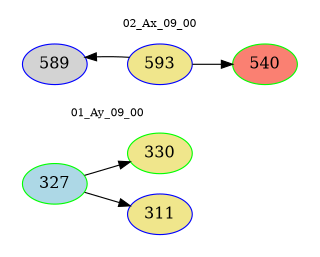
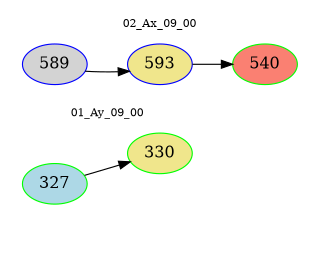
  digraph {
    rankdir=LR
    node [color=green fillcolor=khaki style=filled]
    edge [color=black]
    n1 [fillcolor=lightblue label=327]
-   n2 [color=blue label=311]
    n3 [label=330]
    n4 [color=blue fillcolor=lightgrey label=589]
    n5 [fillcolor=salmon label=540]
    n6 [color=blue label=593]
    subgraph cluster_1 {
      color=white
      fontsize=10
      label="01_Ay_09_00"
      n1
-     n2
      n3
    }
    subgraph cluster_2 {
      color=white
      fontsize=10
      label="02_Ax_09_00"
      n4
      n5
      n6
    }
-   n1 -> n2
    n1 -> n3
-   n6 -> n4
+   n4 -> n6
    n6 -> n5
  }
